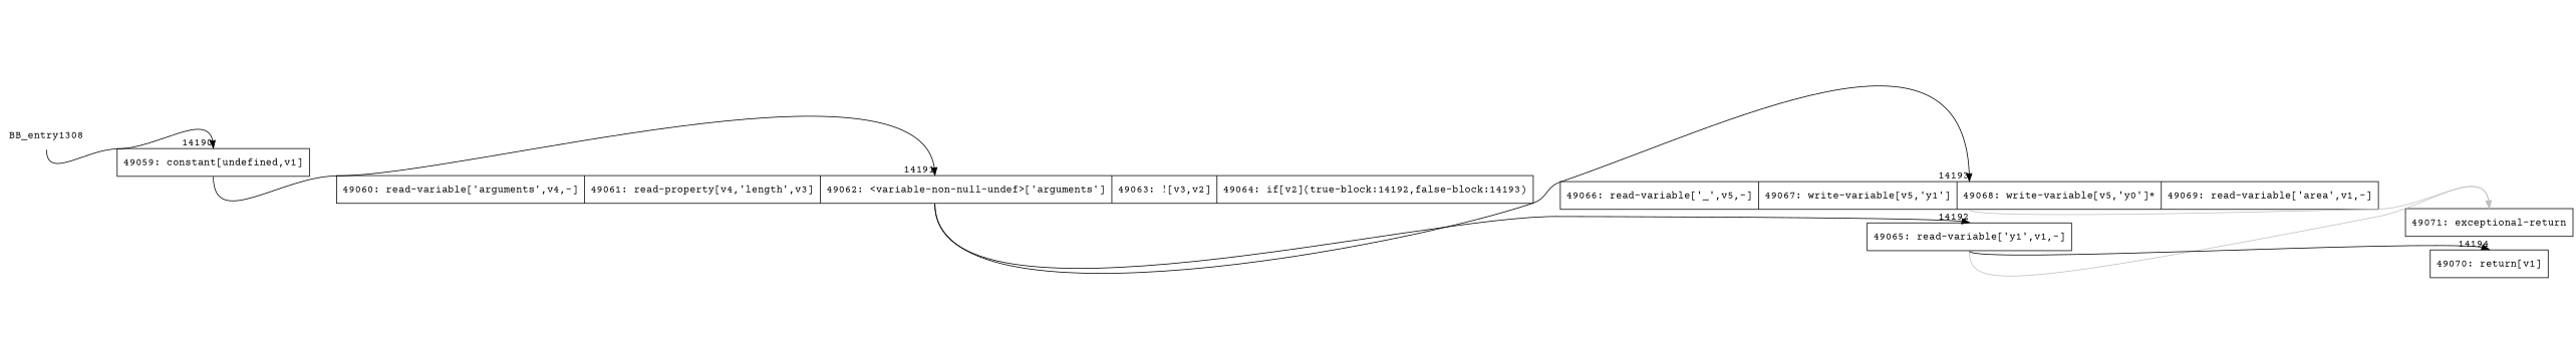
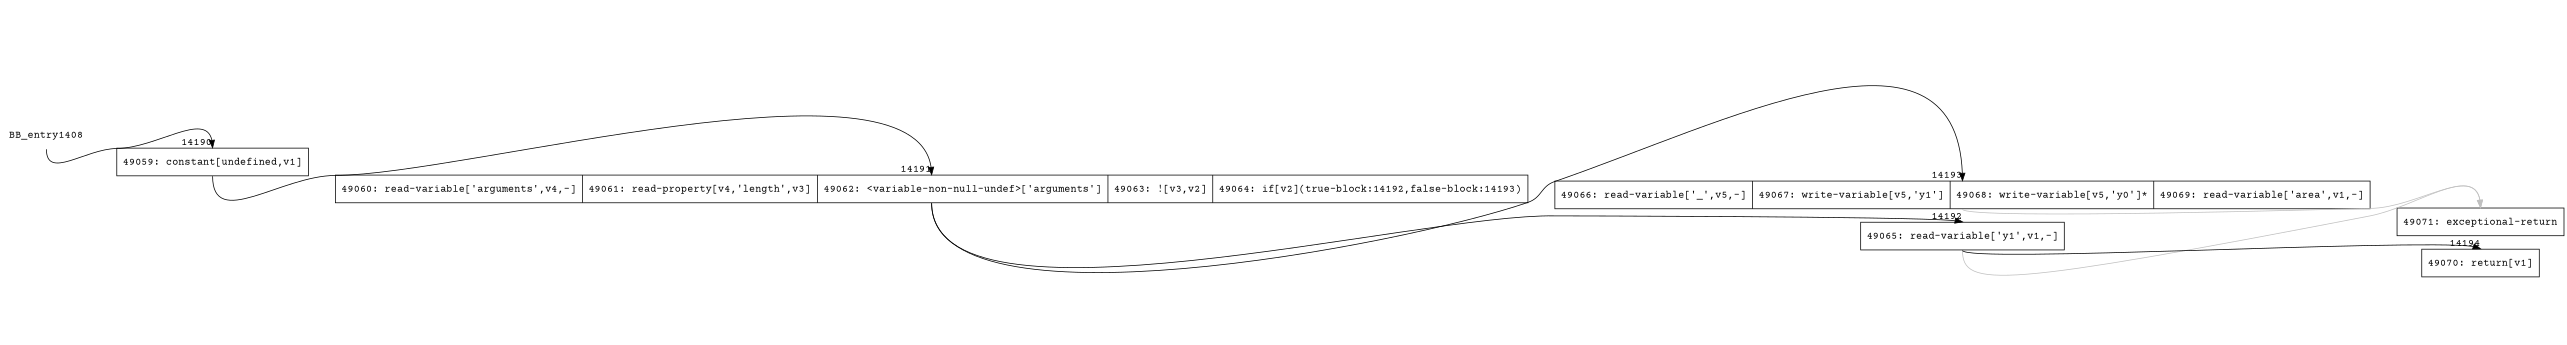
  digraph {
    fontname="Courier Prime"
    rankdir=LR
    node [fontname="Courier Prime" shape=record]
    edge [fontname="Courier Prime" headport=n tailport=s]
-   BB_entry1308 [shape=none]
+   BB_entry1308 [shape=none label=BB_entry1408]
    n2 [label="{49059: constant[undefined,v1]}"]
    n3 [label="{49060: read-variable['arguments',v4,-]|49061: read-property[v4,'length',v3]|49062: \<variable-non-null-undef\>['arguments']|49063: ![v3,v2]|49064: if[v2](true-block:14192,false-block:14193)}"]
    n4 [label="{49065: read-variable['y1',v1,-]}"]
    n5 [label="{49066: read-variable['_',v5,-]|49067: write-variable[v5,'y1']|49068: write-variable[v5,'y0']*|49069: read-variable['area',v1,-]}"]
    n6 [label="{49071: exceptional-return}"]
    n7 [label="{49070: return[v1]}"]
    BB_entry1308 -> n2 [headlabel="    14190"]
    n2 -> n3 [headlabel="      14191"]
    n3 -> n4 [headlabel="      14192"]
    n3 -> n5 [headlabel="      14193"]
    n4 -> n6 [color=gray]
    n4 -> n7 [headlabel="      14194"]
    n5 -> n6 [color=gray]
  }
